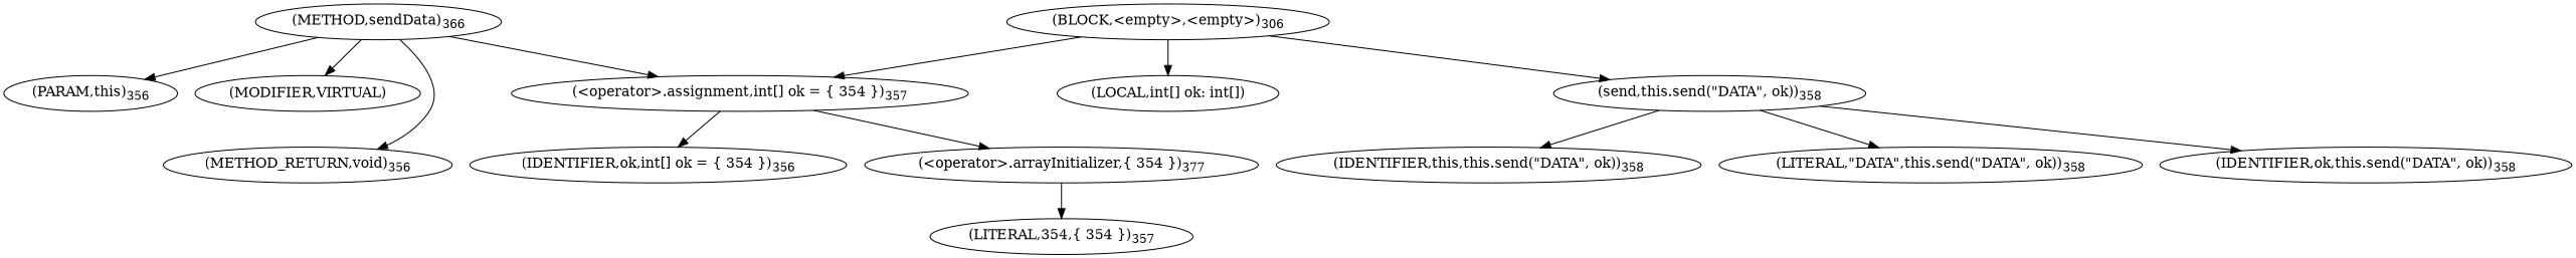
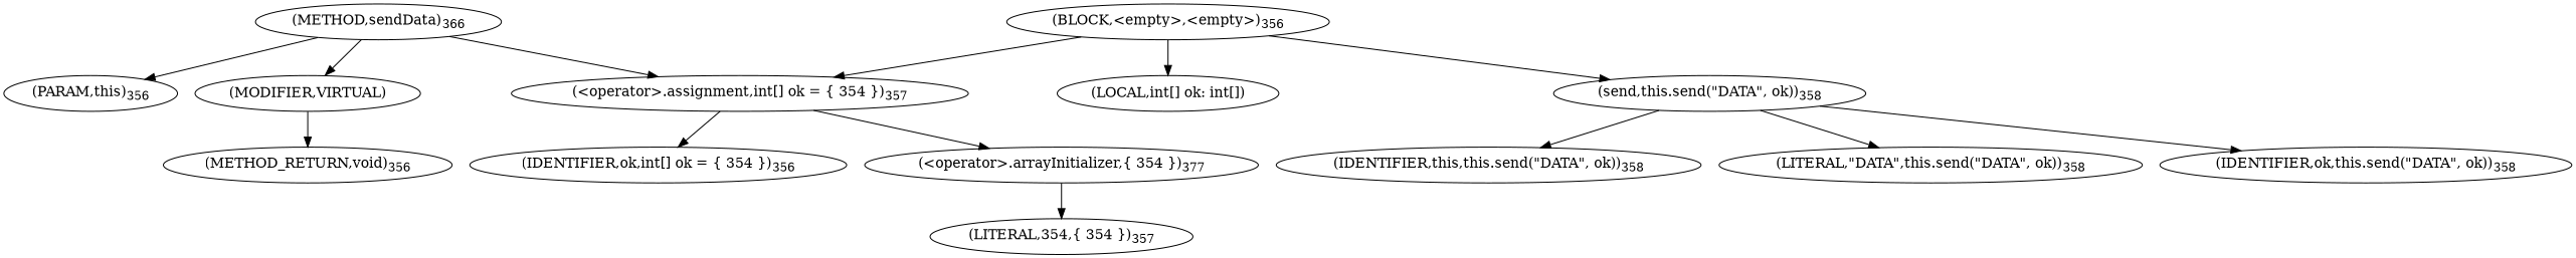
  digraph {
    n1 [label=<(METHOD,sendData)<SUB>366</SUB>>]
    n2 [label=<(PARAM,this)<SUB>356</SUB>>]
    n3 [label=<(MODIFIER,VIRTUAL)>]
    n4 [label=<(METHOD_RETURN,void)<SUB>356</SUB>>]
    n5 [label=<(&lt;operator&gt;.assignment,int[] ok = { 354 })<SUB>357</SUB>>]
-   n6 [label=<(BLOCK,&lt;empty&gt;,&lt;empty&gt;)<SUB>306</SUB>>]
+   n6 [label=<(BLOCK,&lt;empty&gt;,&lt;empty&gt;)<SUB>356</SUB>>]
    n7 [label=<(LOCAL,int[] ok: int[])>]
    n8 [label=<(send,this.send(&quot;DATA&quot;, ok))<SUB>358</SUB>>]
    n9 [label=<(IDENTIFIER,ok,int[] ok = { 354 })<SUB>356</SUB>>]
    n10 [label=<(&lt;operator&gt;.arrayInitializer,{ 354 })<SUB>377</SUB>>]
    n11 [label=<(IDENTIFIER,this,this.send(&quot;DATA&quot;, ok))<SUB>358</SUB>>]
    n12 [label=<(LITERAL,&quot;DATA&quot;,this.send(&quot;DATA&quot;, ok))<SUB>358</SUB>>]
    n13 [label=<(IDENTIFIER,ok,this.send(&quot;DATA&quot;, ok))<SUB>358</SUB>>]
    n14 [label=<(LITERAL,354,{ 354 })<SUB>357</SUB>>]
    n1 -> n2
    n1 -> n3
-   n1 -> n4
+   n3 -> n4
    n1 -> n5
    n5 -> n9
    n5 -> n10
    n6 -> n5
    n6 -> n7
    n6 -> n8
    n8 -> n11
    n8 -> n12
    n8 -> n13
    n10 -> n14
  }
